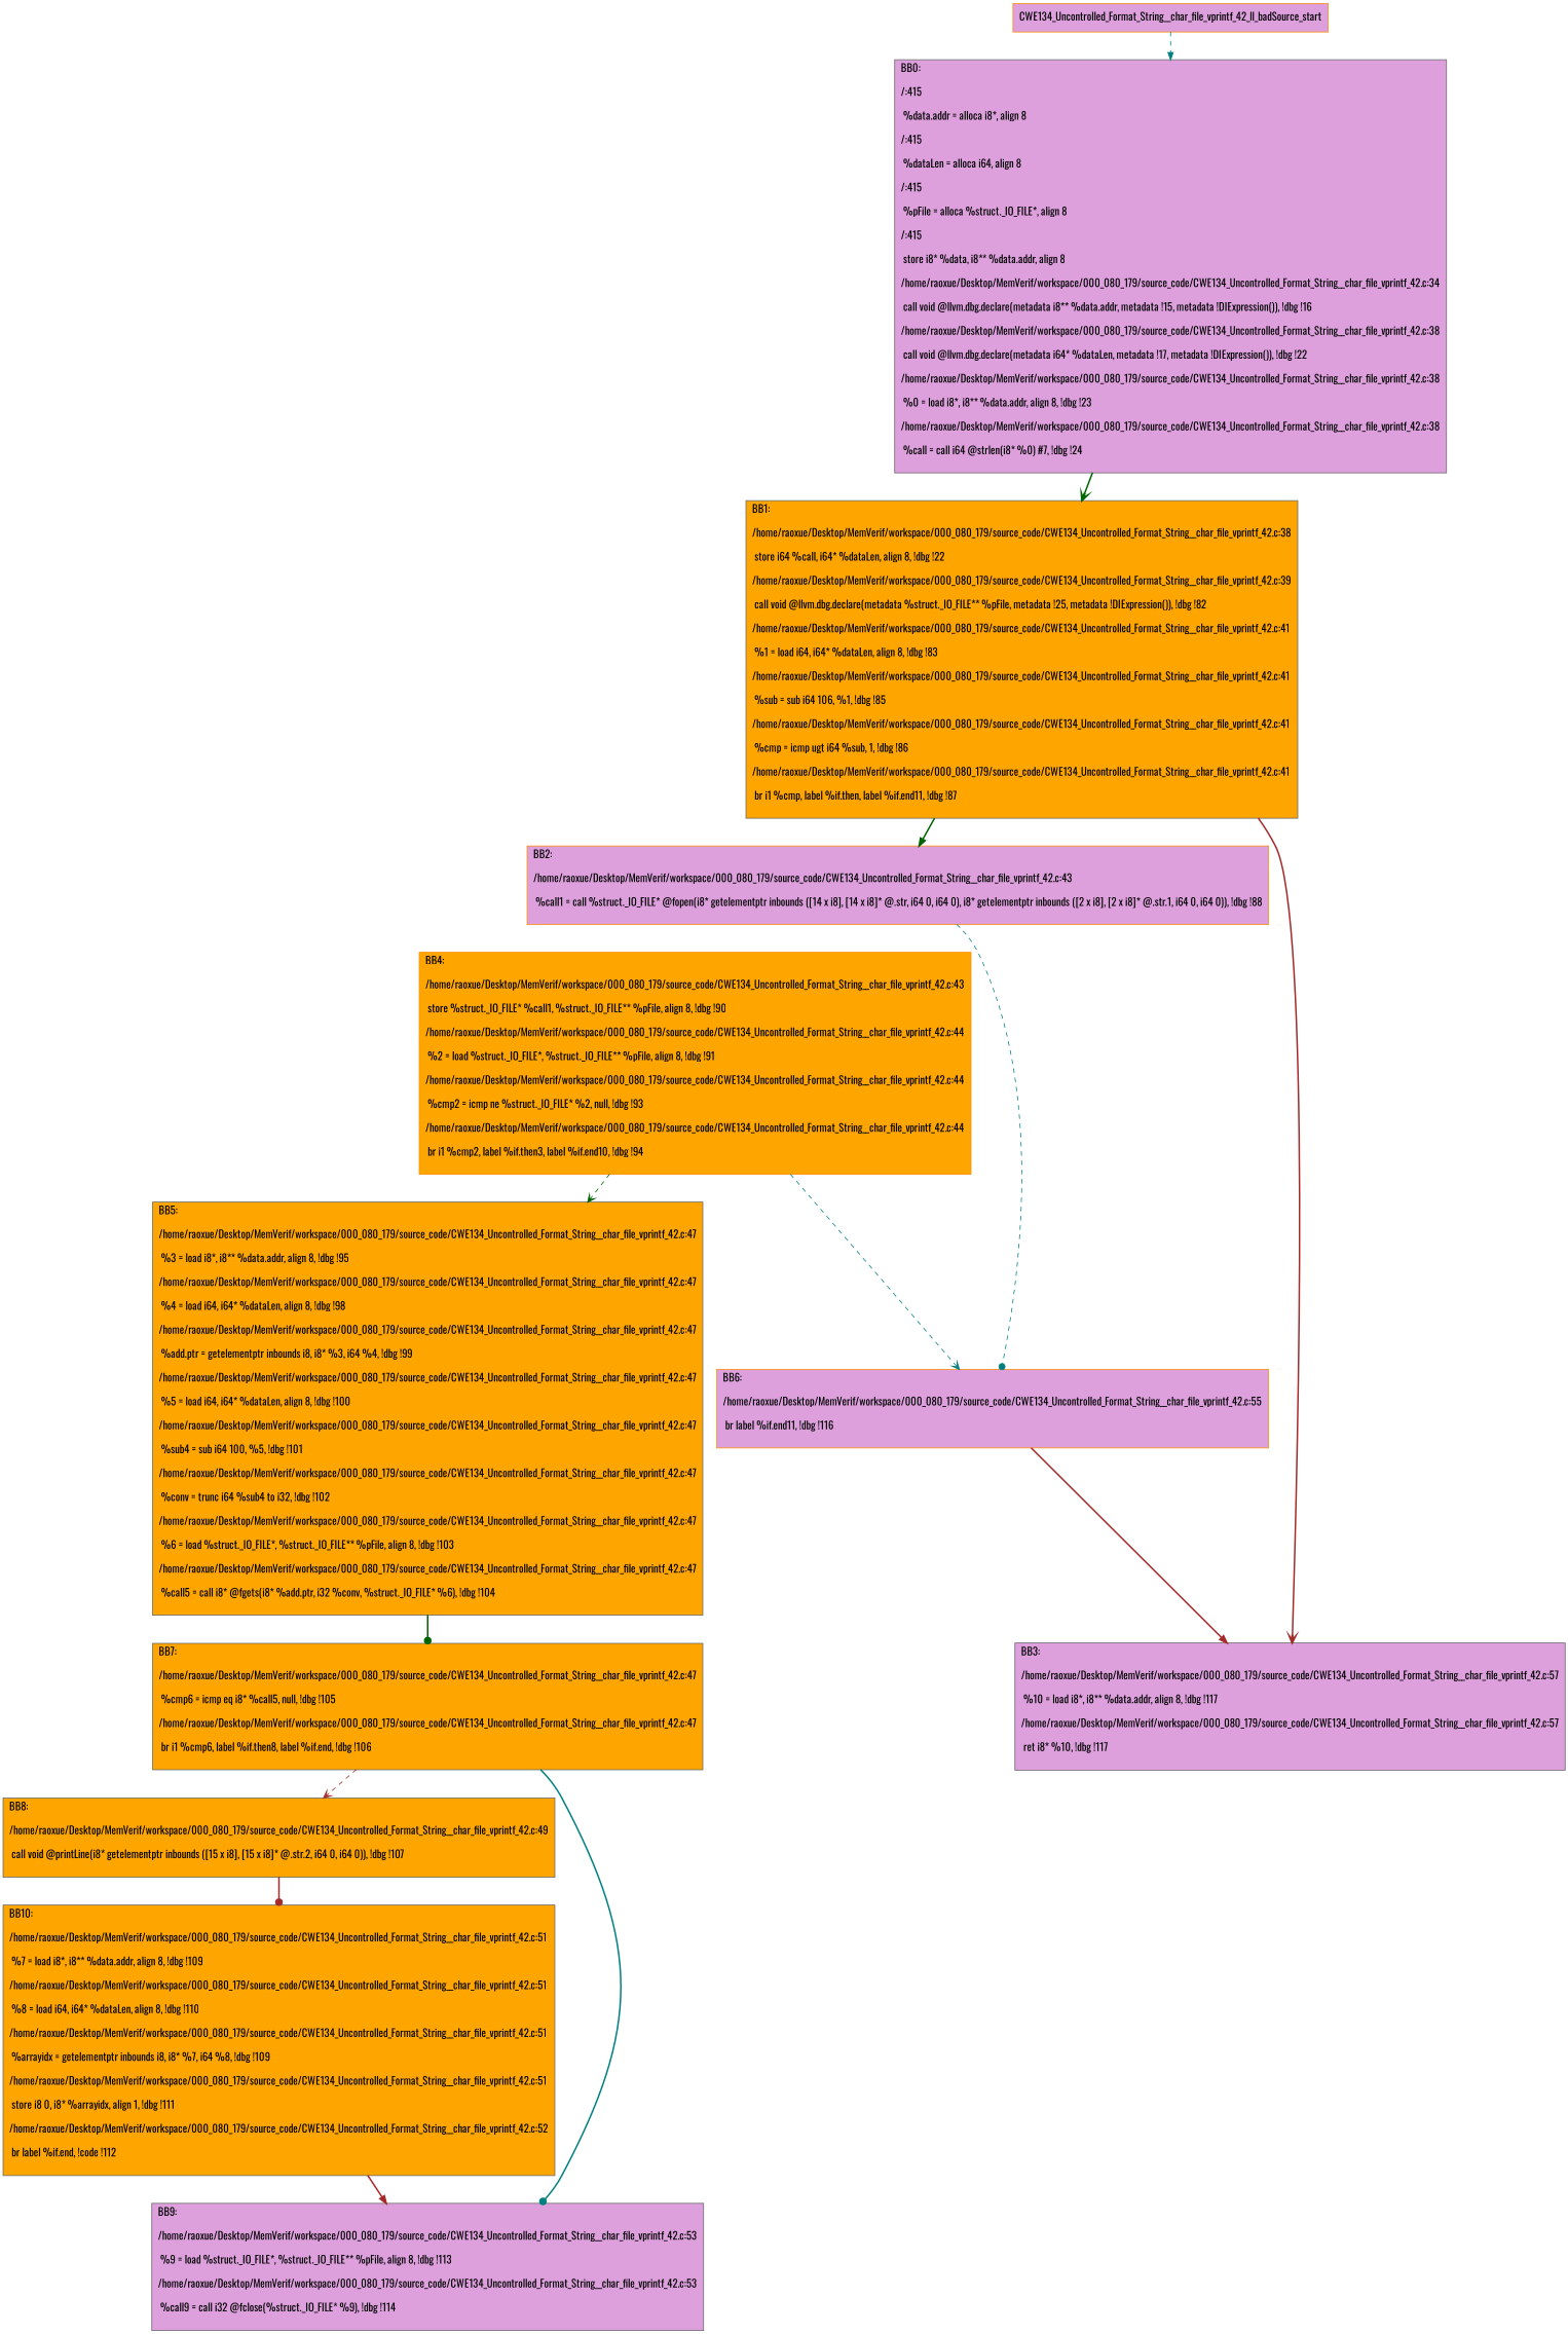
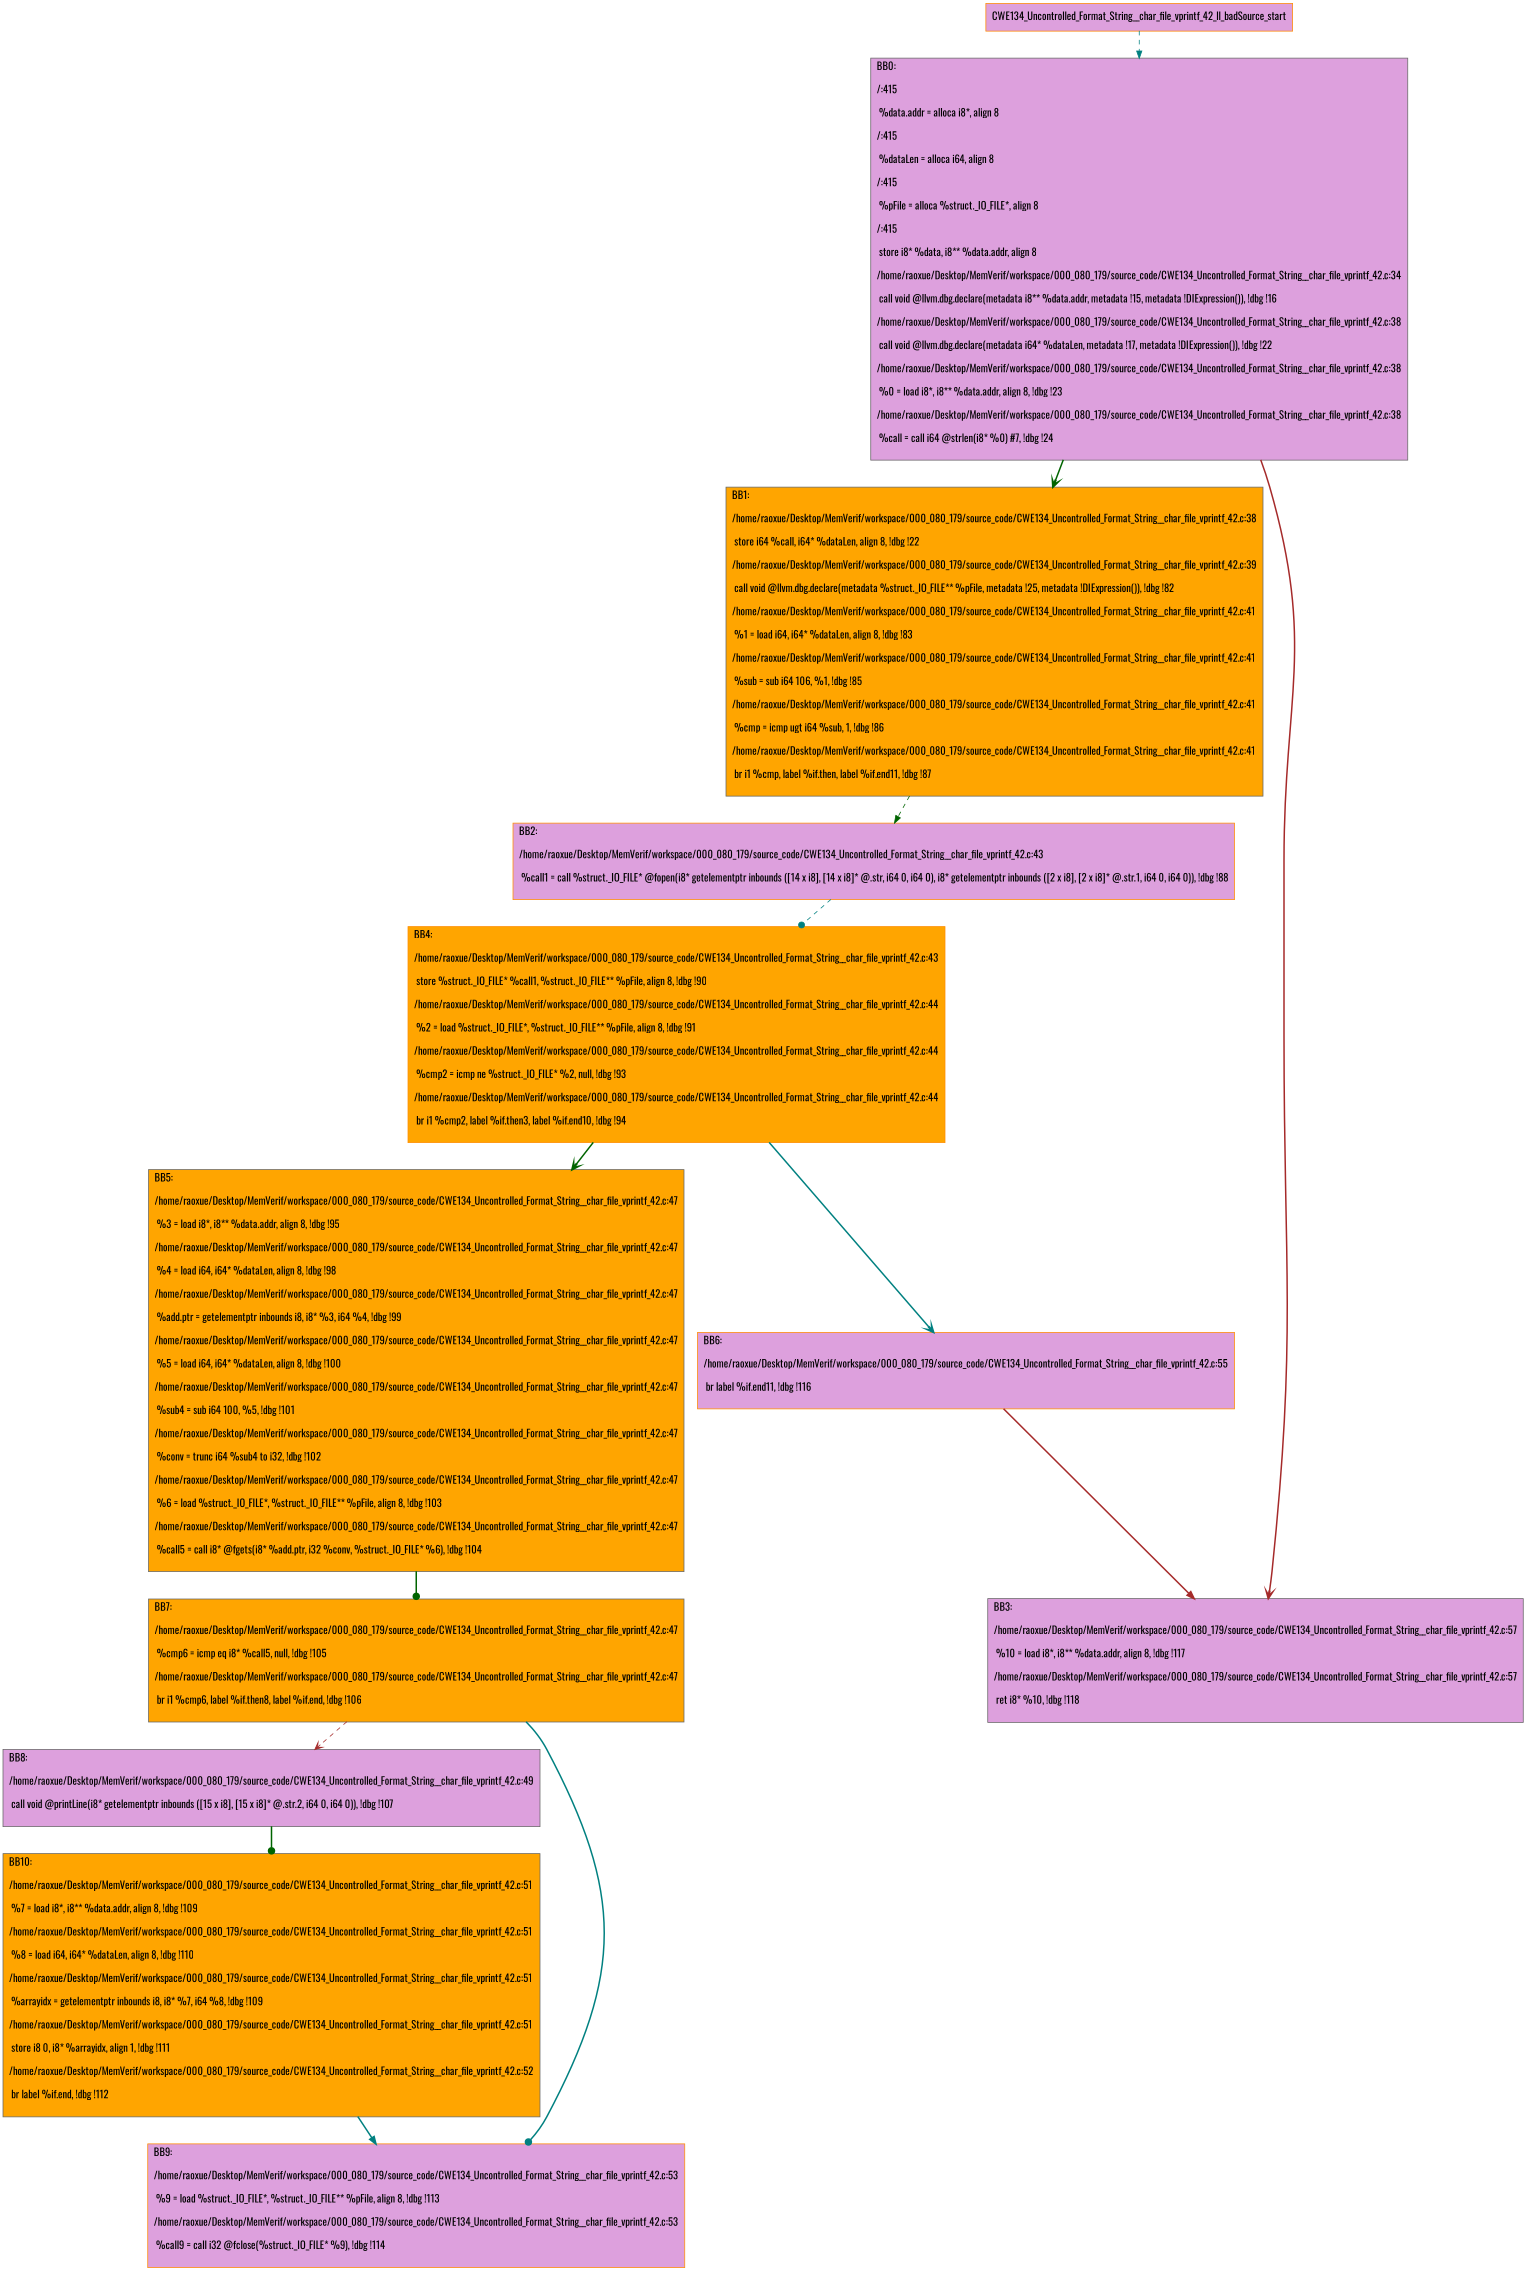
  digraph {
    fontname=Oswald
    node [color=gray40 fillcolor=plum fontname=Oswald shape=record style=filled]
    edge [arrowhead=vee color=teal fontname=Oswald style=bold]
    n1 [color=darkorange label="{CWE134_Uncontrolled_Format_String__char_file_vprintf_42_ll_badSource_start}"]
    n2 [label="{BB0:\l\l/:415\l\n  %data.addr = alloca i8*, align 8\l\n/:415\l\n  %dataLen = alloca i64, align 8\l\n/:415\l\n  %pFile = alloca %struct._IO_FILE*, align 8\l\n/:415\l\n  store i8* %data, i8** %data.addr, align 8\l\n/home/raoxue/Desktop/MemVerif/workspace/000_080_179/source_code/CWE134_Uncontrolled_Format_String__char_file_vprintf_42.c:34\l\n  call void @llvm.dbg.declare(metadata i8** %data.addr, metadata !15, metadata !DIExpression()), !dbg !16\l\n/home/raoxue/Desktop/MemVerif/workspace/000_080_179/source_code/CWE134_Uncontrolled_Format_String__char_file_vprintf_42.c:38\l\n  call void @llvm.dbg.declare(metadata i64* %dataLen, metadata !17, metadata !DIExpression()), !dbg !22\l\n/home/raoxue/Desktop/MemVerif/workspace/000_080_179/source_code/CWE134_Uncontrolled_Format_String__char_file_vprintf_42.c:38\l\n  %0 = load i8*, i8** %data.addr, align 8, !dbg !23\l\n/home/raoxue/Desktop/MemVerif/workspace/000_080_179/source_code/CWE134_Uncontrolled_Format_String__char_file_vprintf_42.c:38\l\n  %call = call i64 @strlen(i8* %0) #7, !dbg !24\l\n}"]
    n3 [fillcolor=orange label="{BB1:\l\l/home/raoxue/Desktop/MemVerif/workspace/000_080_179/source_code/CWE134_Uncontrolled_Format_String__char_file_vprintf_42.c:38\l\n  store i64 %call, i64* %dataLen, align 8, !dbg !22\l\n/home/raoxue/Desktop/MemVerif/workspace/000_080_179/source_code/CWE134_Uncontrolled_Format_String__char_file_vprintf_42.c:39\l\n  call void @llvm.dbg.declare(metadata %struct._IO_FILE** %pFile, metadata !25, metadata !DIExpression()), !dbg !82\l\n/home/raoxue/Desktop/MemVerif/workspace/000_080_179/source_code/CWE134_Uncontrolled_Format_String__char_file_vprintf_42.c:41\l\n  %1 = load i64, i64* %dataLen, align 8, !dbg !83\l\n/home/raoxue/Desktop/MemVerif/workspace/000_080_179/source_code/CWE134_Uncontrolled_Format_String__char_file_vprintf_42.c:41\l\n  %sub = sub i64 106, %1, !dbg !85\l\n/home/raoxue/Desktop/MemVerif/workspace/000_080_179/source_code/CWE134_Uncontrolled_Format_String__char_file_vprintf_42.c:41\l\n  %cmp = icmp ugt i64 %sub, 1, !dbg !86\l\n/home/raoxue/Desktop/MemVerif/workspace/000_080_179/source_code/CWE134_Uncontrolled_Format_String__char_file_vprintf_42.c:41\l\n  br i1 %cmp, label %if.then, label %if.end11, !dbg !87\l\n}"]
    n4 [color=darkorange label="{BB2:\l\l/home/raoxue/Desktop/MemVerif/workspace/000_080_179/source_code/CWE134_Uncontrolled_Format_String__char_file_vprintf_42.c:43\l\n  %call1 = call %struct._IO_FILE* @fopen(i8* getelementptr inbounds ([14 x i8], [14 x i8]* @.str, i64 0, i64 0), i8* getelementptr inbounds ([2 x i8], [2 x i8]* @.str.1, i64 0, i64 0)), !dbg !88\l\n}"]
-   n5 [label="{BB3:\l\l/home/raoxue/Desktop/MemVerif/workspace/000_080_179/source_code/CWE134_Uncontrolled_Format_String__char_file_vprintf_42.c:57\l\n  %10 = load i8*, i8** %data.addr, align 8, !dbg !117\l\n/home/raoxue/Desktop/MemVerif/workspace/000_080_179/source_code/CWE134_Uncontrolled_Format_String__char_file_vprintf_42.c:57\l\n  ret i8* %10, !dbg !117\l\n}"]
+   n5 [label="{BB3:\l\l/home/raoxue/Desktop/MemVerif/workspace/000_080_179/source_code/CWE134_Uncontrolled_Format_String__char_file_vprintf_42.c:57\l\n  %10 = load i8*, i8** %data.addr, align 8, !dbg !117\l\n/home/raoxue/Desktop/MemVerif/workspace/000_080_179/source_code/CWE134_Uncontrolled_Format_String__char_file_vprintf_42.c:57\l\n  ret i8* %10, !dbg !118\l\n}"]
    n6 [color=darkorange fillcolor=orange label="{BB4:\l\l/home/raoxue/Desktop/MemVerif/workspace/000_080_179/source_code/CWE134_Uncontrolled_Format_String__char_file_vprintf_42.c:43\l\n  store %struct._IO_FILE* %call1, %struct._IO_FILE** %pFile, align 8, !dbg !90\l\n/home/raoxue/Desktop/MemVerif/workspace/000_080_179/source_code/CWE134_Uncontrolled_Format_String__char_file_vprintf_42.c:44\l\n  %2 = load %struct._IO_FILE*, %struct._IO_FILE** %pFile, align 8, !dbg !91\l\n/home/raoxue/Desktop/MemVerif/workspace/000_080_179/source_code/CWE134_Uncontrolled_Format_String__char_file_vprintf_42.c:44\l\n  %cmp2 = icmp ne %struct._IO_FILE* %2, null, !dbg !93\l\n/home/raoxue/Desktop/MemVerif/workspace/000_080_179/source_code/CWE134_Uncontrolled_Format_String__char_file_vprintf_42.c:44\l\n  br i1 %cmp2, label %if.then3, label %if.end10, !dbg !94\l\n}"]
    n7 [fillcolor=orange label="{BB5:\l\l/home/raoxue/Desktop/MemVerif/workspace/000_080_179/source_code/CWE134_Uncontrolled_Format_String__char_file_vprintf_42.c:47\l\n  %3 = load i8*, i8** %data.addr, align 8, !dbg !95\l\n/home/raoxue/Desktop/MemVerif/workspace/000_080_179/source_code/CWE134_Uncontrolled_Format_String__char_file_vprintf_42.c:47\l\n  %4 = load i64, i64* %dataLen, align 8, !dbg !98\l\n/home/raoxue/Desktop/MemVerif/workspace/000_080_179/source_code/CWE134_Uncontrolled_Format_String__char_file_vprintf_42.c:47\l\n  %add.ptr = getelementptr inbounds i8, i8* %3, i64 %4, !dbg !99\l\n/home/raoxue/Desktop/MemVerif/workspace/000_080_179/source_code/CWE134_Uncontrolled_Format_String__char_file_vprintf_42.c:47\l\n  %5 = load i64, i64* %dataLen, align 8, !dbg !100\l\n/home/raoxue/Desktop/MemVerif/workspace/000_080_179/source_code/CWE134_Uncontrolled_Format_String__char_file_vprintf_42.c:47\l\n  %sub4 = sub i64 100, %5, !dbg !101\l\n/home/raoxue/Desktop/MemVerif/workspace/000_080_179/source_code/CWE134_Uncontrolled_Format_String__char_file_vprintf_42.c:47\l\n  %conv = trunc i64 %sub4 to i32, !dbg !102\l\n/home/raoxue/Desktop/MemVerif/workspace/000_080_179/source_code/CWE134_Uncontrolled_Format_String__char_file_vprintf_42.c:47\l\n  %6 = load %struct._IO_FILE*, %struct._IO_FILE** %pFile, align 8, !dbg !103\l\n/home/raoxue/Desktop/MemVerif/workspace/000_080_179/source_code/CWE134_Uncontrolled_Format_String__char_file_vprintf_42.c:47\l\n  %call5 = call i8* @fgets(i8* %add.ptr, i32 %conv, %struct._IO_FILE* %6), !dbg !104\l\n}"]
    n8 [color=darkorange label="{BB6:\l\l/home/raoxue/Desktop/MemVerif/workspace/000_080_179/source_code/CWE134_Uncontrolled_Format_String__char_file_vprintf_42.c:55\l\n  br label %if.end11, !dbg !116\l\n}"]
    n9 [fillcolor=orange label="{BB7:\l\l/home/raoxue/Desktop/MemVerif/workspace/000_080_179/source_code/CWE134_Uncontrolled_Format_String__char_file_vprintf_42.c:47\l\n  %cmp6 = icmp eq i8* %call5, null, !dbg !105\l\n/home/raoxue/Desktop/MemVerif/workspace/000_080_179/source_code/CWE134_Uncontrolled_Format_String__char_file_vprintf_42.c:47\l\n  br i1 %cmp6, label %if.then8, label %if.end, !dbg !106\l\n}"]
-   n10 [fillcolor=orange label="{BB8:\l\l/home/raoxue/Desktop/MemVerif/workspace/000_080_179/source_code/CWE134_Uncontrolled_Format_String__char_file_vprintf_42.c:49\l\n  call void @printLine(i8* getelementptr inbounds ([15 x i8], [15 x i8]* @.str.2, i64 0, i64 0)), !dbg !107\l\n}"]
-   n11 [label="{BB9:\l\l/home/raoxue/Desktop/MemVerif/workspace/000_080_179/source_code/CWE134_Uncontrolled_Format_String__char_file_vprintf_42.c:53\l\n  %9 = load %struct._IO_FILE*, %struct._IO_FILE** %pFile, align 8, !dbg !113\l\n/home/raoxue/Desktop/MemVerif/workspace/000_080_179/source_code/CWE134_Uncontrolled_Format_String__char_file_vprintf_42.c:53\l\n  %call9 = call i32 @fclose(%struct._IO_FILE* %9), !dbg !114\l\n}"]
-   n12 [fillcolor=orange label="{BB10:\l\l/home/raoxue/Desktop/MemVerif/workspace/000_080_179/source_code/CWE134_Uncontrolled_Format_String__char_file_vprintf_42.c:51\l\n  %7 = load i8*, i8** %data.addr, align 8, !dbg !109\l\n/home/raoxue/Desktop/MemVerif/workspace/000_080_179/source_code/CWE134_Uncontrolled_Format_String__char_file_vprintf_42.c:51\l\n  %8 = load i64, i64* %dataLen, align 8, !dbg !110\l\n/home/raoxue/Desktop/MemVerif/workspace/000_080_179/source_code/CWE134_Uncontrolled_Format_String__char_file_vprintf_42.c:51\l\n  %arrayidx = getelementptr inbounds i8, i8* %7, i64 %8, !dbg !109\l\n/home/raoxue/Desktop/MemVerif/workspace/000_080_179/source_code/CWE134_Uncontrolled_Format_String__char_file_vprintf_42.c:51\l\n  store i8 0, i8* %arrayidx, align 1, !dbg !111\l\n/home/raoxue/Desktop/MemVerif/workspace/000_080_179/source_code/CWE134_Uncontrolled_Format_String__char_file_vprintf_42.c:52\l\n  br label %if.end, !code !112\l\n}"]
+   n10 [label="{BB8:\l\l/home/raoxue/Desktop/MemVerif/workspace/000_080_179/source_code/CWE134_Uncontrolled_Format_String__char_file_vprintf_42.c:49\l\n  call void @printLine(i8* getelementptr inbounds ([15 x i8], [15 x i8]* @.str.2, i64 0, i64 0)), !dbg !107\l\n}"]
+   n11 [color=darkorange label="{BB9:\l\l/home/raoxue/Desktop/MemVerif/workspace/000_080_179/source_code/CWE134_Uncontrolled_Format_String__char_file_vprintf_42.c:53\l\n  %9 = load %struct._IO_FILE*, %struct._IO_FILE** %pFile, align 8, !dbg !113\l\n/home/raoxue/Desktop/MemVerif/workspace/000_080_179/source_code/CWE134_Uncontrolled_Format_String__char_file_vprintf_42.c:53\l\n  %call9 = call i32 @fclose(%struct._IO_FILE* %9), !dbg !114\l\n}"]
+   n12 [fillcolor=orange label="{BB10:\l\l/home/raoxue/Desktop/MemVerif/workspace/000_080_179/source_code/CWE134_Uncontrolled_Format_String__char_file_vprintf_42.c:51\l\n  %7 = load i8*, i8** %data.addr, align 8, !dbg !109\l\n/home/raoxue/Desktop/MemVerif/workspace/000_080_179/source_code/CWE134_Uncontrolled_Format_String__char_file_vprintf_42.c:51\l\n  %8 = load i64, i64* %dataLen, align 8, !dbg !110\l\n/home/raoxue/Desktop/MemVerif/workspace/000_080_179/source_code/CWE134_Uncontrolled_Format_String__char_file_vprintf_42.c:51\l\n  %arrayidx = getelementptr inbounds i8, i8* %7, i64 %8, !dbg !109\l\n/home/raoxue/Desktop/MemVerif/workspace/000_080_179/source_code/CWE134_Uncontrolled_Format_String__char_file_vprintf_42.c:51\l\n  store i8 0, i8* %arrayidx, align 1, !dbg !111\l\n/home/raoxue/Desktop/MemVerif/workspace/000_080_179/source_code/CWE134_Uncontrolled_Format_String__char_file_vprintf_42.c:52\l\n  br label %if.end, !dbg !112\l\n}"]
    n1 -> n2 [arrowhead=normal style=dashed]
    n2 -> n3 [color=darkgreen]
-   n3 -> n4 [arrowhead=normal color=darkgreen]
-   n3 -> n5 [color=brown]
-   n4 -> n8 [arrowhead=dot style=dashed]
-   n6 -> n7 [color=darkgreen style=dashed]
-   n6 -> n8 [style=dashed]
+   n3 -> n4 [arrowhead=normal color=darkgreen style=dashed]
+   n2 -> n5 [color=brown]
+   n4 -> n6 [arrowhead=dot style=dashed]
+   n6 -> n7 [color=darkgreen]
+   n6 -> n8
    n7 -> n9 [arrowhead=dot color=darkgreen]
    n8 -> n5 [arrowhead=normal color=brown]
    n9 -> n10 [color=brown style=dashed]
    n9 -> n11 [arrowhead=dot]
-   n10 -> n12 [arrowhead=dot color=brown]
-   n12 -> n11 [arrowhead=normal color=brown]
+   n10 -> n12 [arrowhead=dot color=darkgreen]
+   n12 -> n11 [arrowhead=normal]
  }
